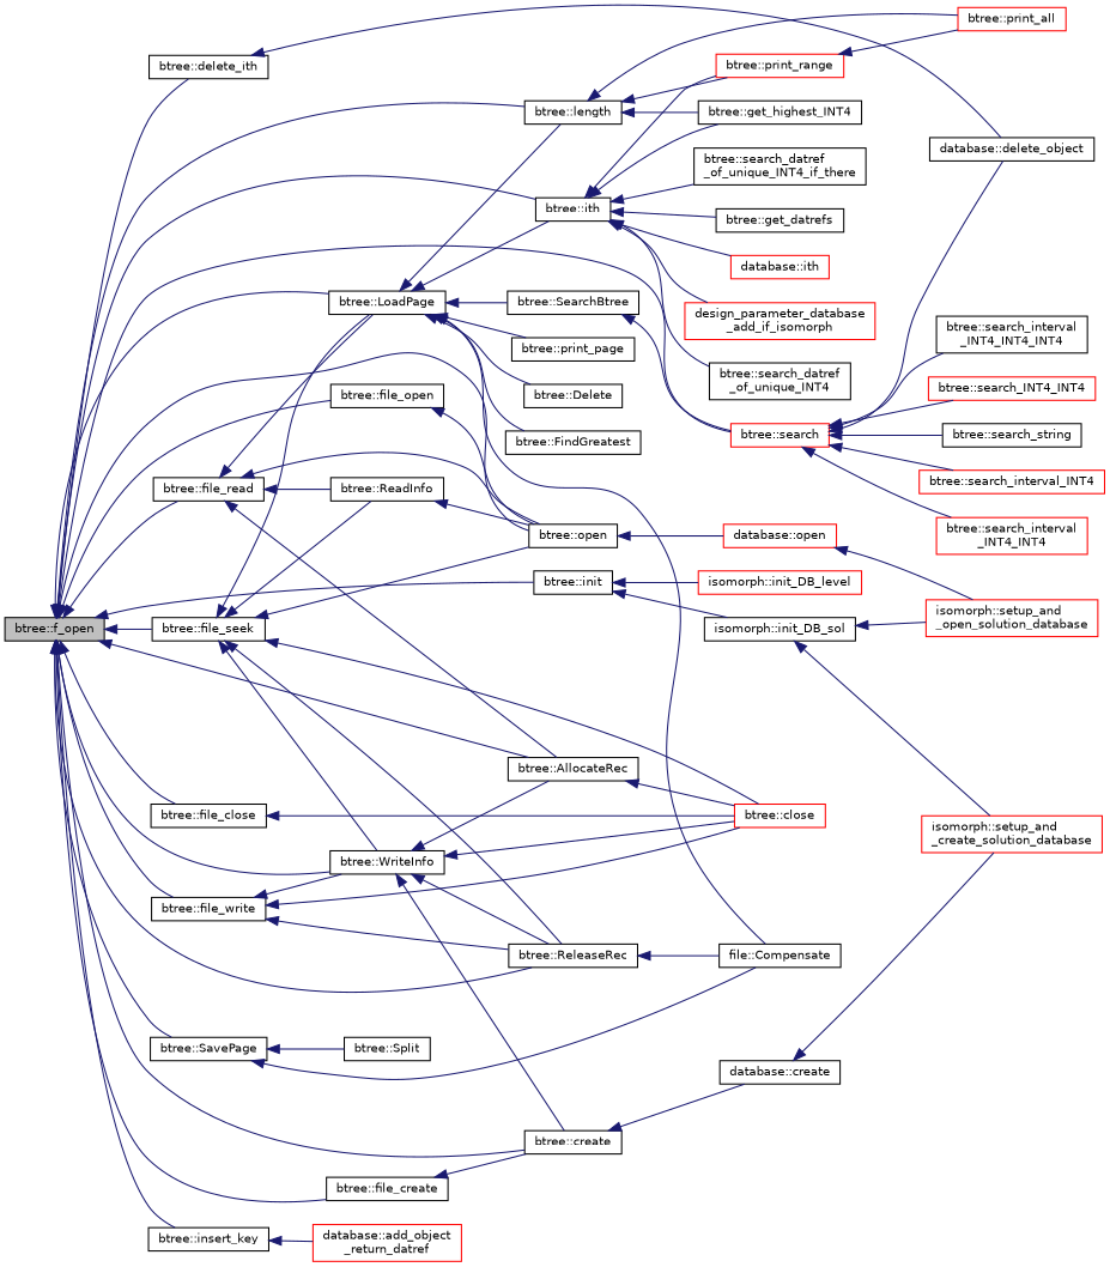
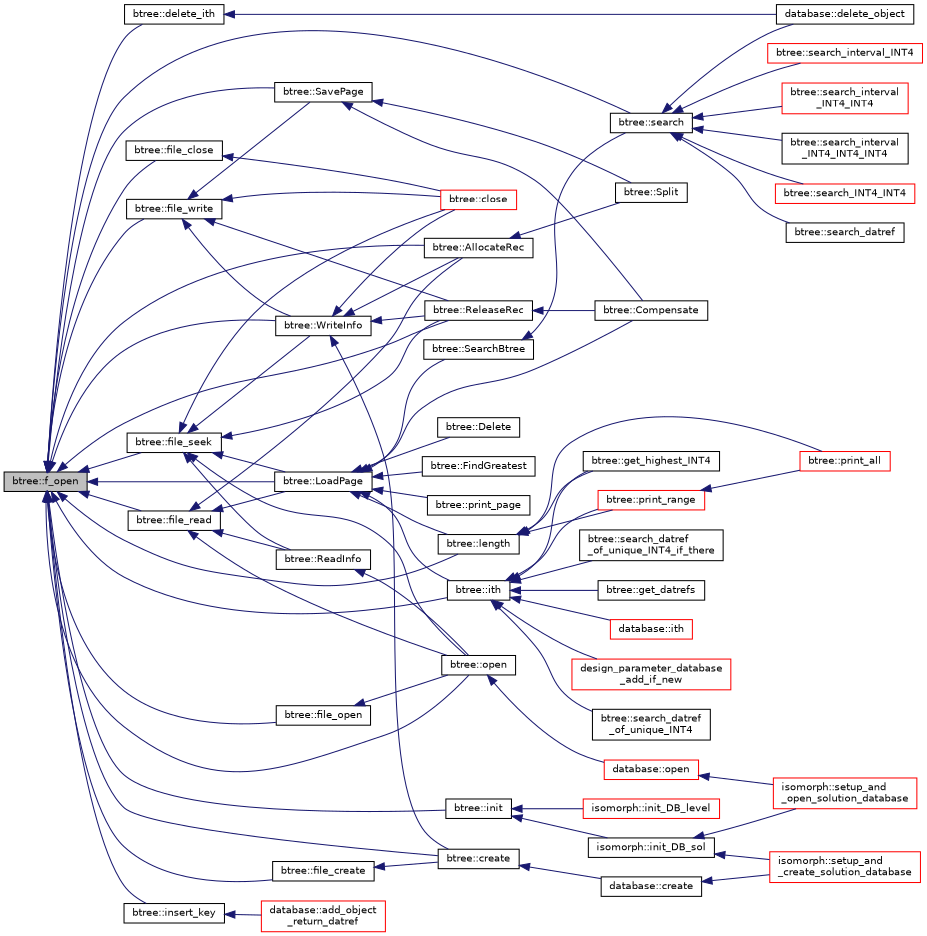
  digraph {
    fontname="DejaVu Sans"
    rankdir=LR
    node [color=black fillcolor=white fontname="DejaVu Sans" fontsize=10 shape=record style=filled]
    edge [color=midnightblue dir=back fontname="DejaVu Sans" fontsize=10 labelfontname=Helvetica labelfontsize=10 style=solid]
    n1 [fillcolor=grey75 fontcolor=black height=0.2 label="btree::f_open" width=0.4]
    n2 [height=0.2 label="btree::init" width=0.4]
    n3 [height=0.2 label="btree::create" width=0.4]
    n4 [height=0.2 label="btree::open" width=0.4]
    n5 [height=0.2 label="btree::WriteInfo" width=0.4]
    n6 [height=0.2 label="btree::AllocateRec" width=0.4]
    n7 [height=0.2 label="btree::ReleaseRec" width=0.4]
    n8 [height=0.2 label="btree::LoadPage" width=0.4]
-   n9 [color=red height=0.2 label="btree::search" width=0.4]
+   n9 [height=0.2 label="btree::search" width=0.4]
    n10 [height=0.2 label="btree::length" width=0.4]
    n11 [height=0.2 label="btree::ith" width=0.4]
    n12 [height=0.2 label="btree::SavePage" width=0.4]
    n13 [height=0.2 label="btree::insert_key" width=0.4]
    n14 [height=0.2 label="btree::delete_ith" width=0.4]
    n15 [height=0.2 label="btree::file_open" width=0.4]
    n16 [height=0.2 label="btree::file_create" width=0.4]
    n17 [height=0.2 label="btree::file_close" width=0.4]
    n18 [height=0.2 label="btree::file_write" width=0.4]
    n19 [height=0.2 label="btree::file_read" width=0.4]
    n20 [height=0.2 label="btree::file_seek" width=0.4]
    n21 [height=0.2 label="isomorph::init_DB_sol" width=0.4]
    n22 [color=red height=0.2 label="isomorph::init_DB_level" width=0.4]
    n23 [height=0.2 label="database::create" width=0.4]
    n24 [color=red height=0.2 label="database::open" width=0.4]
    n25 [color=red height=0.2 label="btree::close" width=0.4]
    n26 [height=0.2 label="btree::Split" width=0.4]
-   n27 [height=0.2 label="file::Compensate" width=0.4]
+   n27 [height=0.2 label="btree::Compensate" width=0.4]
    n28 [height=0.2 label="btree::SearchBtree" width=0.4]
    n29 [height=0.2 label="btree::Delete" width=0.4]
    n30 [height=0.2 label="btree::FindGreatest" width=0.4]
    n31 [height=0.2 label="btree::print_page" width=0.4]
-   n32 [height=0.2 label="btree::search_string" width=0.4]
+   n32 [height=0.2 label="btree::search_datref" width=0.4]
    n33 [color=red height=0.2 label="btree::search_interval_INT4" width=0.4]
    n34 [color=red height=0.2 label="btree::search_interval\l_INT4_INT4" width=0.4]
    n35 [height=0.2 label="btree::search_interval\l_INT4_INT4_INT4" width=0.4]
    n36 [color=red height=0.2 label="btree::search_INT4_INT4" width=0.4]
    n37 [height=0.2 label="database::delete_object" width=0.4]
    n38 [height=0.2 label="btree::get_highest_INT4" width=0.4]
    n39 [color=red height=0.2 label="btree::print_all" width=0.4]
    n40 [color=red height=0.2 label="btree::print_range" width=0.4]
-   n41 [color=red height=0.2 label="design_parameter_database\l_add_if_isomorph" width=0.4]
+   n41 [color=red height=0.2 label="design_parameter_database\l_add_if_new" width=0.4]
    n42 [height=0.2 label="btree::search_datref\l_of_unique_INT4" width=0.4]
    n43 [height=0.2 label="btree::search_datref\l_of_unique_INT4_if_there" width=0.4]
    n44 [height=0.2 label="btree::get_datrefs" width=0.4]
    n45 [color=red height=0.2 label="database::ith" width=0.4]
    n46 [color=red height=0.2 label="database::add_object\l_return_datref" width=0.4]
    n47 [height=0.2 label="btree::ReadInfo" width=0.4]
    n48 [color=red height=0.2 label="isomorph::setup_and\l_open_solution_database" width=0.4]
    n49 [color=red height=0.2 label="isomorph::setup_and\l_create_solution_database" width=0.4]
    n1 -> n2
    n1 -> n3
    n1 -> n4
    n1 -> n5
    n1 -> n6
    n1 -> n7
    n1 -> n8
    n1 -> n9
    n1 -> n10
    n1 -> n11
    n1 -> n12
    n1 -> n13
    n1 -> n14
    n1 -> n15
    n1 -> n16
    n1 -> n17
    n1 -> n18
    n1 -> n19
    n1 -> n20
    n2 -> n21
    n2 -> n22
    n3 -> n23
    n4 -> n24
    n5 -> n3
    n5 -> n6
    n5 -> n7
    n5 -> n25
-   n6 -> n25
+   n6 -> n26
    n7 -> n27
    n8 -> n10
    n8 -> n11
    n8 -> n27
    n8 -> n28
    n8 -> n29
    n8 -> n30
    n8 -> n31
    n9 -> n32
    n9 -> n33
    n9 -> n34
    n9 -> n35
    n9 -> n36
    n9 -> n37
    n10 -> n38
    n10 -> n39
    n10 -> n40
    n11 -> n38
    n11 -> n40
    n11 -> n41
    n11 -> n42
    n11 -> n43
    n11 -> n44
    n11 -> n45
    n12 -> n26
    n12 -> n27
    n13 -> n46
    n14 -> n37
    n15 -> n4
    n16 -> n3
    n17 -> n25
    n18 -> n5
    n18 -> n7
+   n18 -> n12
    n18 -> n25
    n19 -> n4
    n19 -> n6
    n19 -> n8
    n19 -> n47
    n20 -> n4
    n20 -> n5
    n20 -> n7
    n20 -> n8
    n20 -> n25
    n20 -> n47
    n21 -> n48
    n21 -> n49
    n23 -> n49
    n24 -> n48
    n28 -> n9
    n40 -> n39
    n47 -> n4
  }
